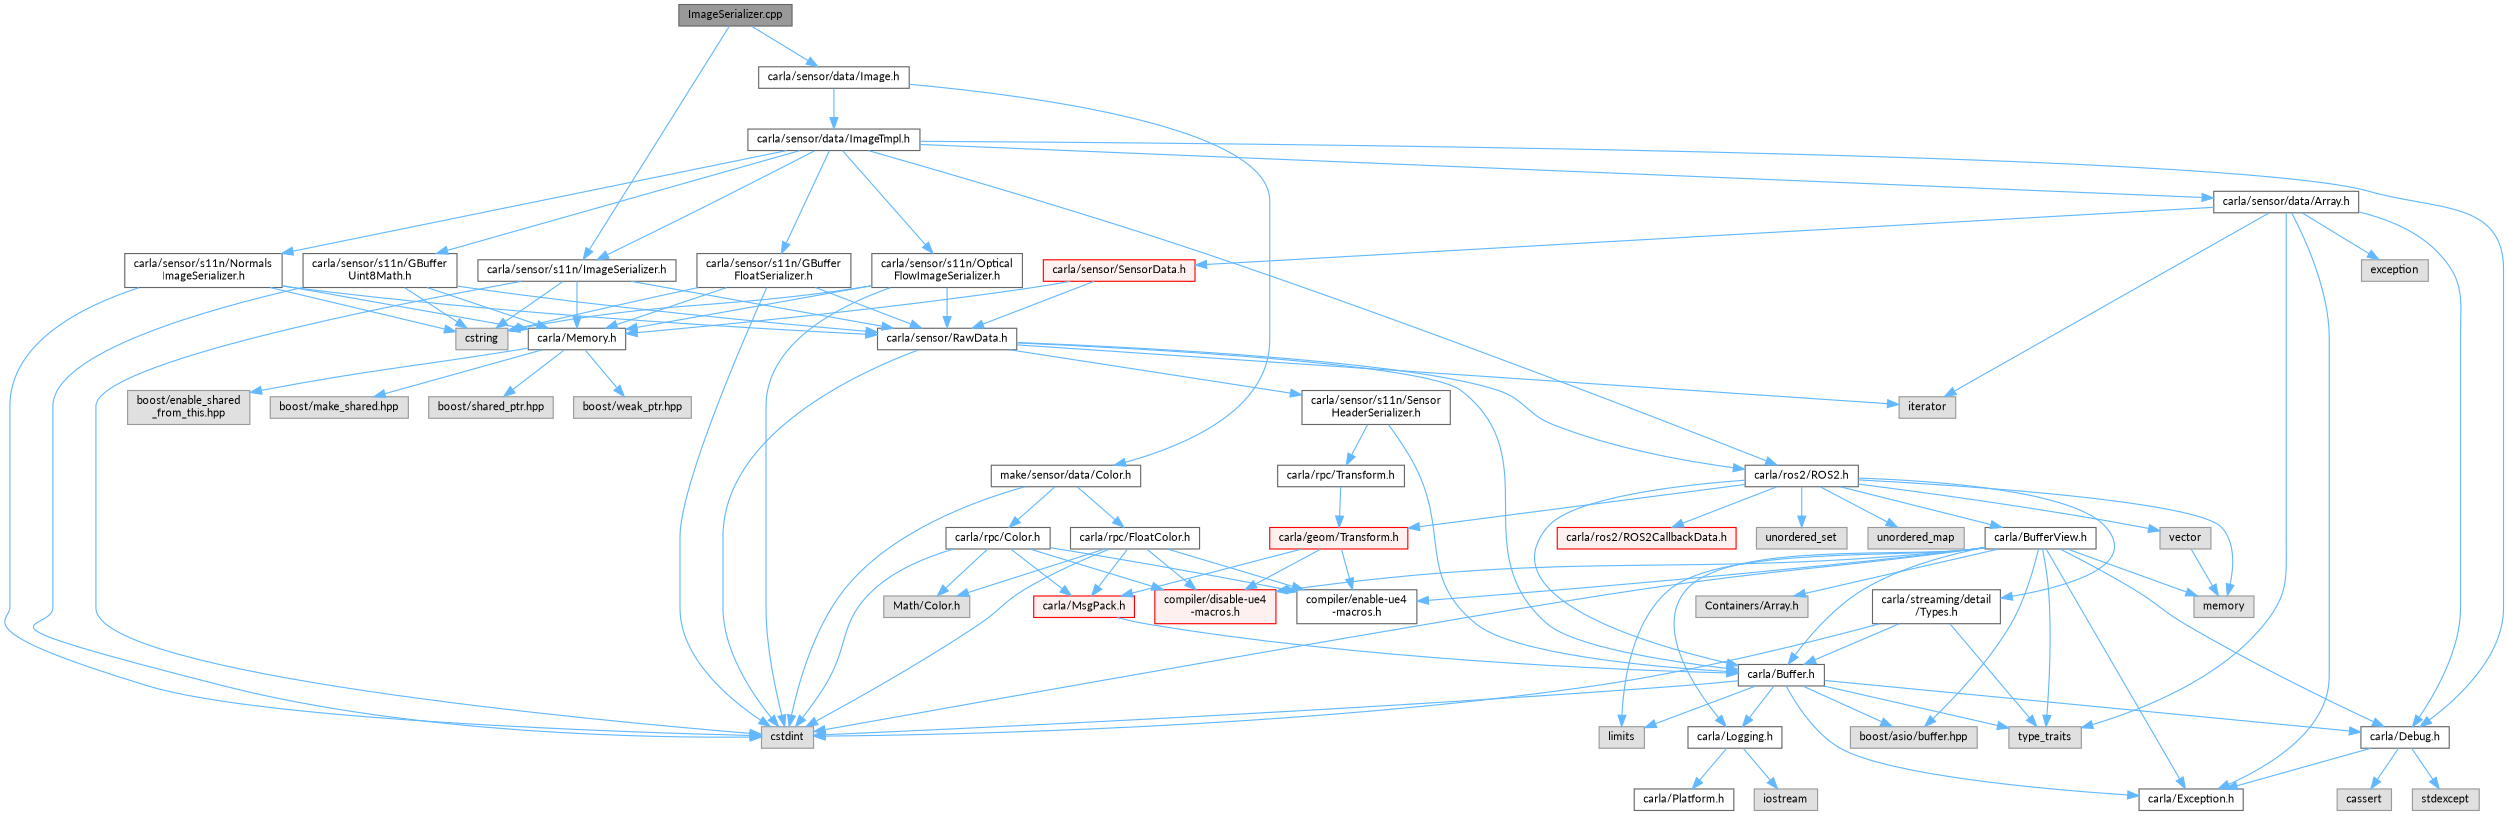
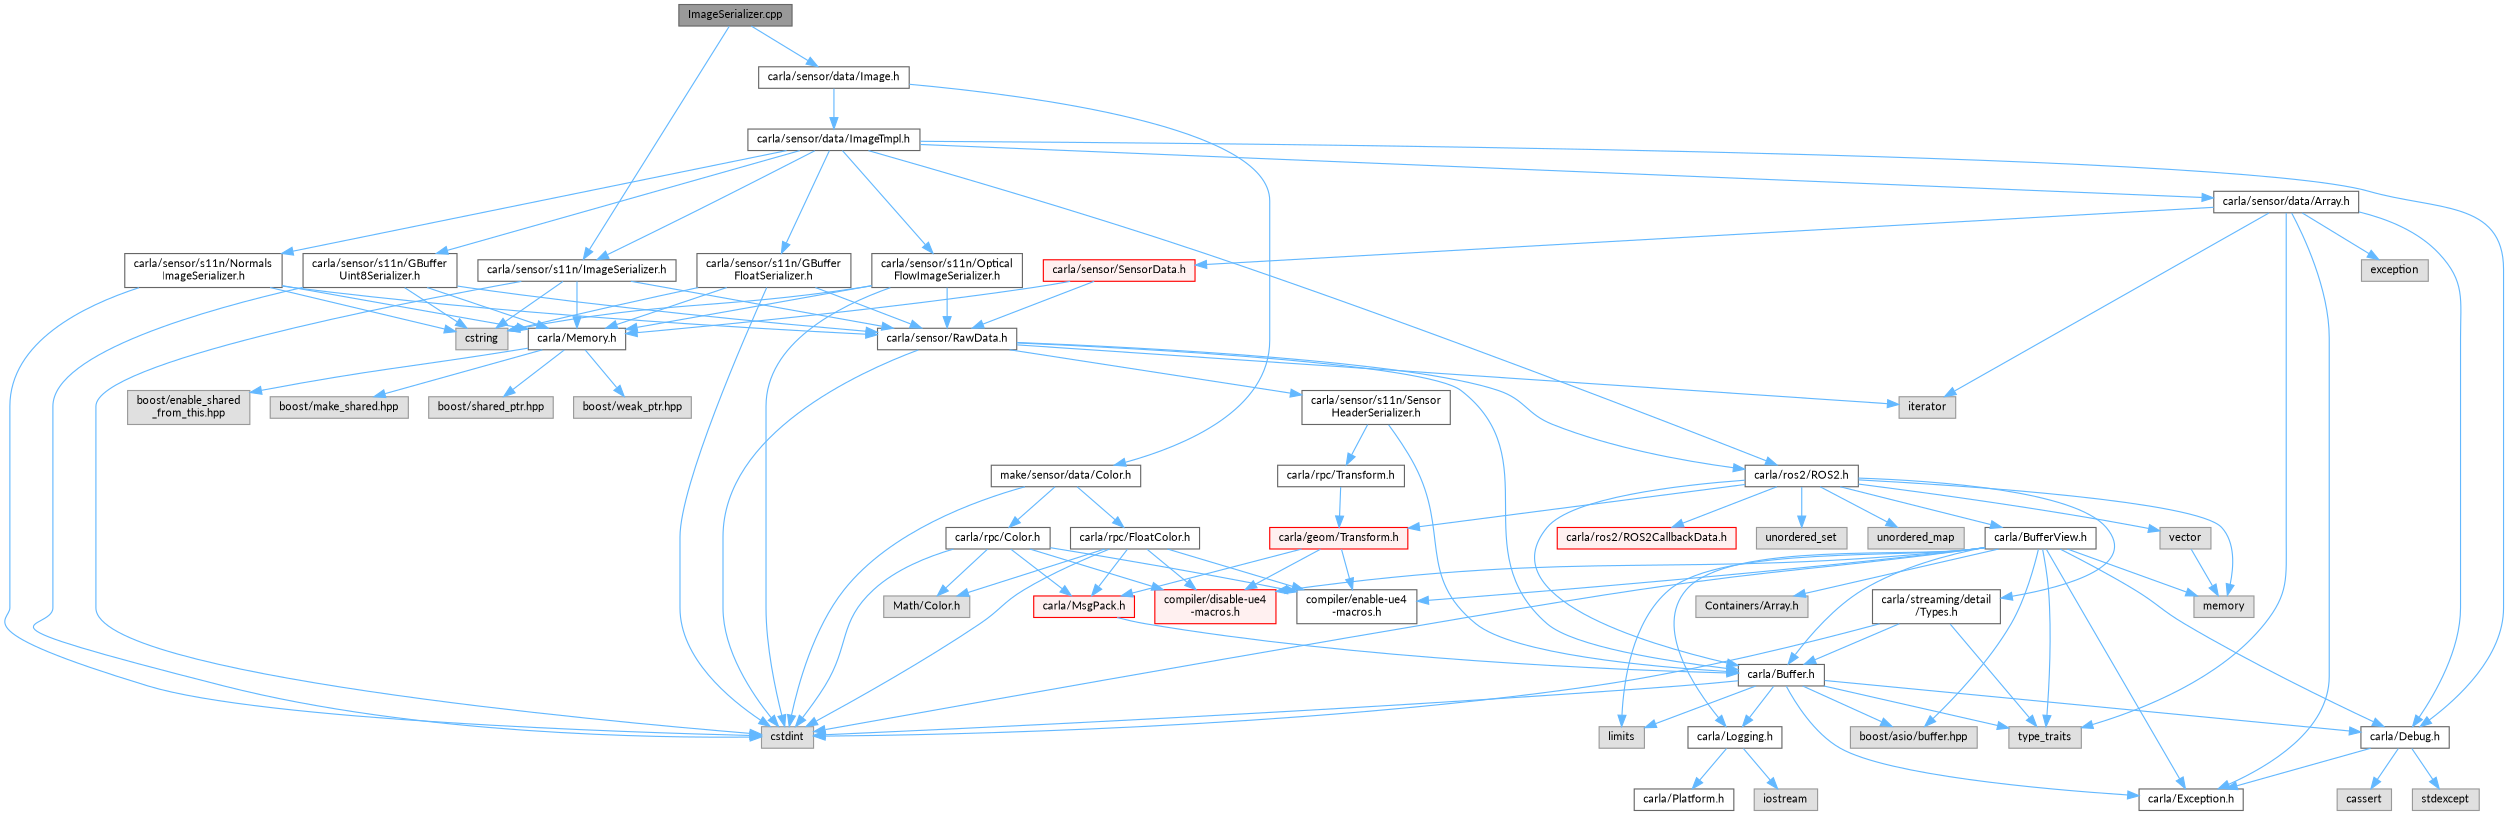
  digraph {
    fontname=Lato
    node [color=grey40 fillcolor=white fontname=Lato fontsize=10 shape=box style=filled]
    edge [color=steelblue1 fontname=Lato fontsize=10 labelfontname=Helvetica labelfontsize=10 style=solid]
    n1 [color=gray40 fillcolor=grey60 fontcolor=black height=0.2 label="ImageSerializer.cpp" width=0.4]
    n2 [height=0.2 label="carla/sensor/s11n/ImageSerializer.h" width=0.4]
    n3 [height=0.2 label="carla/sensor/data/Image.h" width=0.4]
    n4 [height=0.2 label="carla/Memory.h" width=0.4]
    n5 [height=0.2 label="carla/sensor/RawData.h" width=0.4]
    n6 [color=grey60 fillcolor="#E0E0E0" height=0.2 label=cstdint width=0.4]
    n7 [color=grey60 fillcolor="#E0E0E0" height=0.2 label=cstring width=0.4]
    n8 [height=0.2 label="make/sensor/data/Color.h" width=0.4]
    n9 [height=0.2 label="carla/sensor/data/ImageTmpl.h" width=0.4]
    n10 [color=grey60 fillcolor="#E0E0E0" height=0.2 label="boost/enable_shared\l_from_this.hpp" width=0.4]
    n11 [color=grey60 fillcolor="#E0E0E0" height=0.2 label="boost/make_shared.hpp" width=0.4]
    n12 [color=grey60 fillcolor="#E0E0E0" height=0.2 label="boost/shared_ptr.hpp" width=0.4]
    n13 [color=grey60 fillcolor="#E0E0E0" height=0.2 label="boost/weak_ptr.hpp" width=0.4]
    n14 [height=0.2 label="carla/Buffer.h" width=0.4]
    n15 [height=0.2 label="carla/sensor/s11n/Sensor\lHeaderSerializer.h" width=0.4]
    n16 [height=0.2 label="carla/ros2/ROS2.h" width=0.4]
    n17 [color=grey60 fillcolor="#E0E0E0" height=0.2 label=iterator width=0.4]
    n18 [height=0.2 label="carla/Debug.h" width=0.4]
    n19 [height=0.2 label="carla/Exception.h" width=0.4]
    n20 [height=0.2 label="carla/Logging.h" width=0.4]
    n21 [color=grey60 fillcolor="#E0E0E0" height=0.2 label="boost/asio/buffer.hpp" width=0.4]
    n22 [color=grey60 fillcolor="#E0E0E0" height=0.2 label=limits width=0.4]
    n23 [color=grey60 fillcolor="#E0E0E0" height=0.2 label=type_traits width=0.4]
    n24 [height=0.2 label="carla/rpc/Transform.h" width=0.4]
    n25 [color=grey60 fillcolor="#E0E0E0" height=0.2 label=memory width=0.4]
    n26 [color=red fillcolor="#FFF0F0" height=0.2 label="carla/geom/Transform.h" width=0.4]
    n27 [height=0.2 label="carla/BufferView.h" width=0.4]
    n28 [color=red fillcolor="#FFF0F0" height=0.2 label="carla/ros2/ROS2CallbackData.h" width=0.4]
    n29 [height=0.2 label="carla/streaming/detail\l/Types.h" width=0.4]
    n30 [color=grey60 fillcolor="#E0E0E0" height=0.2 label=unordered_set width=0.4]
    n31 [color=grey60 fillcolor="#E0E0E0" height=0.2 label=unordered_map width=0.4]
    n32 [color=grey60 fillcolor="#E0E0E0" height=0.2 label=vector width=0.4]
    n33 [color=grey60 fillcolor="#E0E0E0" height=0.2 label=stdexcept width=0.4]
    n34 [color=grey60 fillcolor="#E0E0E0" height=0.2 label=cassert width=0.4]
    n35 [height=0.2 label="carla/Platform.h" width=0.4]
    n36 [color=grey60 fillcolor="#E0E0E0" height=0.2 label=iostream width=0.4]
    n37 [color=red fillcolor="#FFF0F0" height=0.2 label="carla/MsgPack.h" width=0.4]
    n38 [height=0.2 label="compiler/enable-ue4\l-macros.h" width=0.4]
    n39 [color=red fillcolor="#FFF0F0" height=0.2 label="compiler/disable-ue4\l-macros.h" width=0.4]
    n40 [color=grey60 fillcolor="#E0E0E0" height=0.2 label="Containers/Array.h" width=0.4]
    n41 [height=0.2 label="carla/rpc/Color.h" width=0.4]
    n42 [height=0.2 label="carla/rpc/FloatColor.h" width=0.4]
    n43 [height=0.2 label="carla/sensor/data/Array.h" width=0.4]
    n44 [height=0.2 label="carla/sensor/s11n/Optical\lFlowImageSerializer.h" width=0.4]
-   n45 [height=0.2 label="carla/sensor/s11n/GBuffer\lUint8Math.h" width=0.4]
+   n45 [height=0.2 label="carla/sensor/s11n/GBuffer\lUint8Serializer.h" width=0.4]
    n46 [height=0.2 label="carla/sensor/s11n/GBuffer\lFloatSerializer.h" width=0.4]
    n47 [height=0.2 label="carla/sensor/s11n/Normals\lImageSerializer.h" width=0.4]
    n48 [color=grey60 fillcolor="#E0E0E0" height=0.2 label="Math/Color.h" width=0.4]
    n49 [color=red fillcolor="#FFF0F0" height=0.2 label="carla/sensor/SensorData.h" width=0.4]
    n50 [color=grey60 fillcolor="#E0E0E0" height=0.2 label=exception width=0.4]
    n1 -> n2
    n1 -> n3
    n2 -> n4
    n2 -> n5
    n2 -> n6
    n2 -> n7
    n3 -> n8
    n3 -> n9
    n4 -> n10
    n4 -> n11
    n4 -> n12
    n4 -> n13
    n5 -> n6
    n5 -> n14
    n5 -> n15
    n5 -> n16
    n5 -> n17
    n8 -> n6
    n8 -> n41
    n8 -> n42
    n9 -> n2
    n9 -> n16
    n9 -> n18
    n9 -> n43
    n9 -> n44
    n9 -> n45
    n9 -> n46
    n9 -> n47
    n14 -> n6
    n14 -> n18
    n14 -> n19
    n14 -> n20
    n14 -> n21
    n14 -> n22
    n14 -> n23
    n15 -> n14
    n15 -> n24
    n16 -> n14
    n16 -> n25
    n16 -> n26
    n16 -> n27
    n16 -> n28
    n16 -> n29
    n16 -> n30
    n16 -> n31
    n16 -> n32
    n18 -> n19
    n18 -> n33
    n18 -> n34
    n20 -> n35
    n20 -> n36
    n24 -> n26
    n26 -> n37
    n26 -> n38
    n26 -> n39
    n27 -> n6
    n27 -> n14
    n27 -> n18
    n27 -> n19
    n27 -> n20
    n27 -> n21
    n27 -> n22
    n27 -> n23
    n27 -> n25
    n27 -> n38
    n27 -> n39
    n27 -> n40
    n29 -> n6
    n29 -> n14
    n29 -> n23
    n32 -> n25
    n37 -> n14
    n41 -> n6
    n41 -> n37
    n41 -> n38
    n41 -> n39
    n41 -> n48
    n42 -> n6
    n42 -> n37
    n42 -> n38
    n42 -> n39
    n42 -> n48
    n43 -> n17
    n43 -> n18
    n43 -> n19
    n43 -> n23
    n43 -> n49
    n43 -> n50
    n44 -> n4
    n44 -> n5
    n44 -> n6
    n44 -> n7
    n45 -> n4
    n45 -> n5
    n45 -> n6
    n45 -> n7
    n46 -> n4
    n46 -> n5
    n46 -> n6
    n46 -> n7
    n47 -> n4
    n47 -> n5
    n47 -> n6
    n47 -> n7
    n49 -> n4
    n49 -> n5
  }
